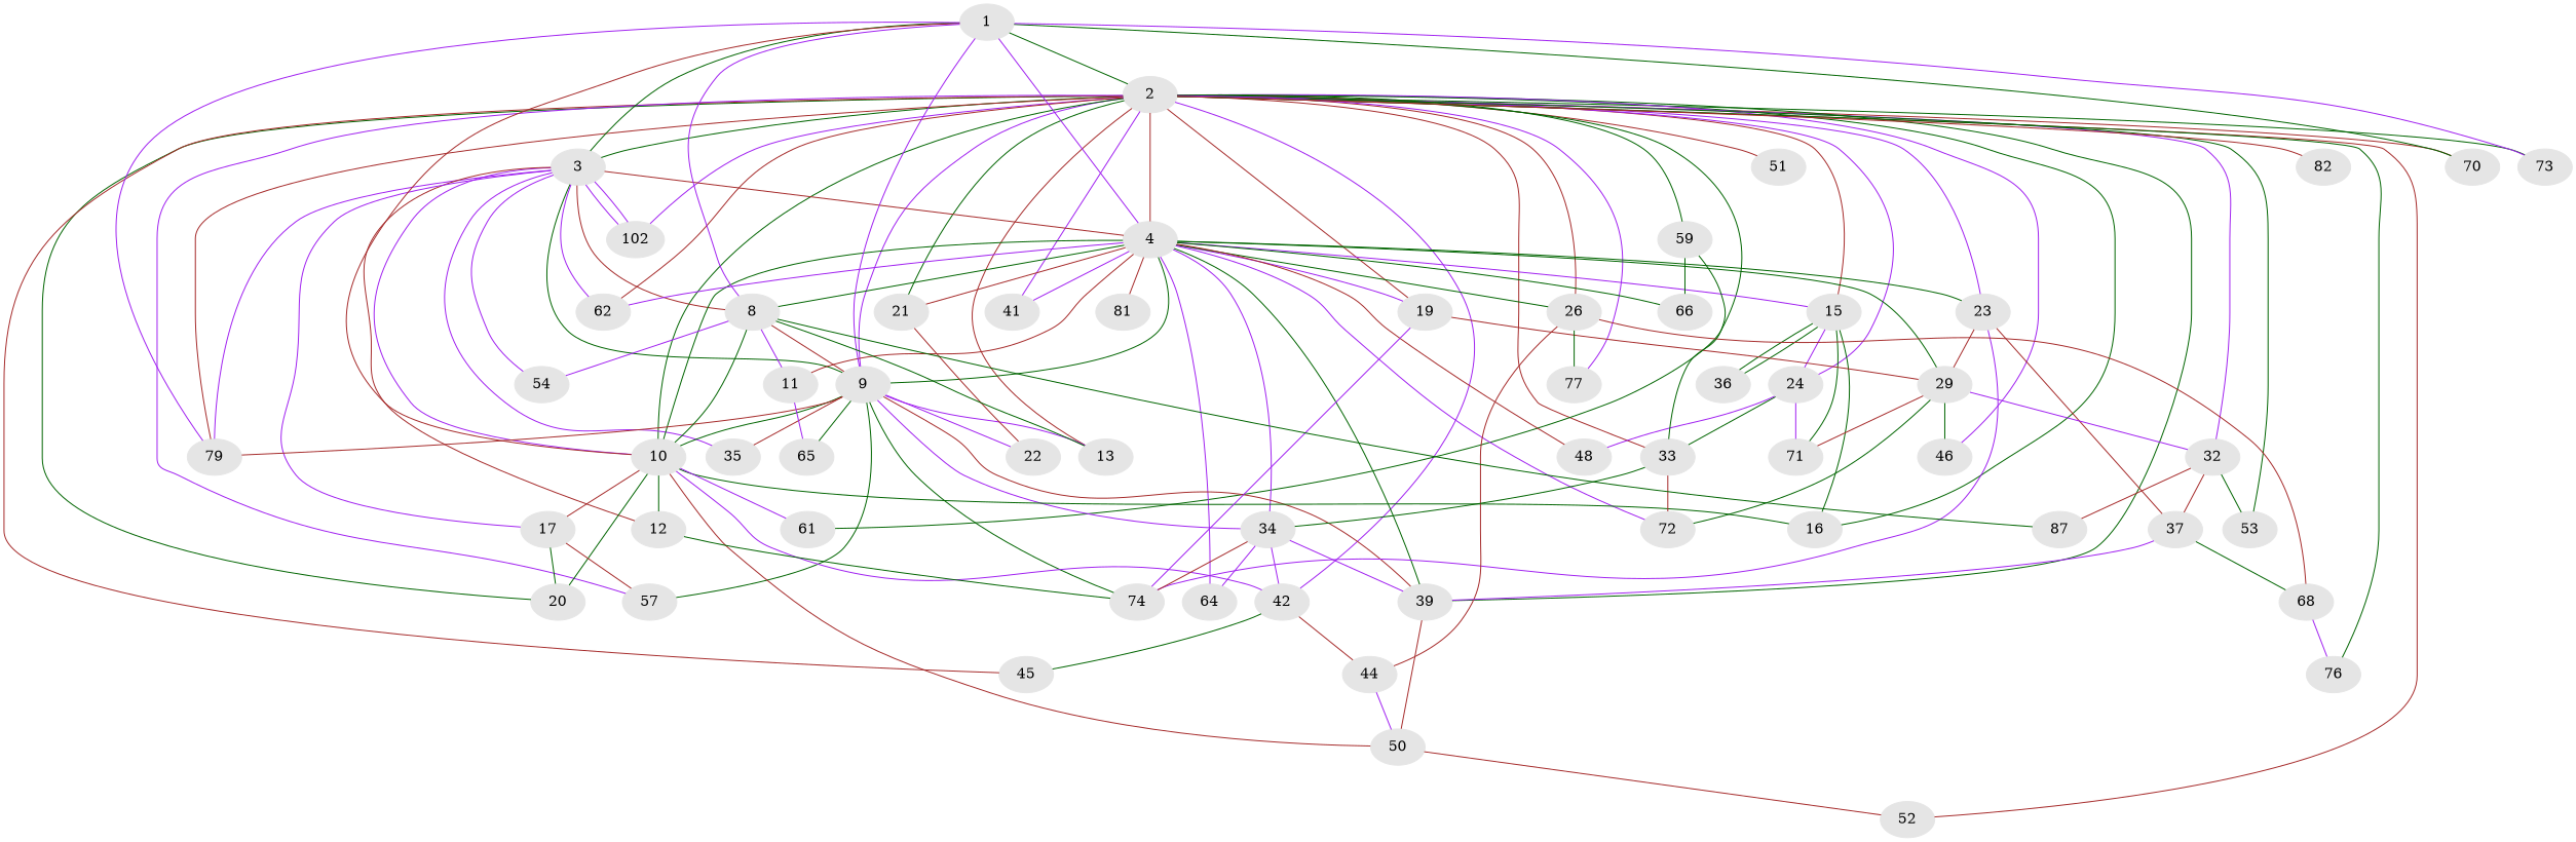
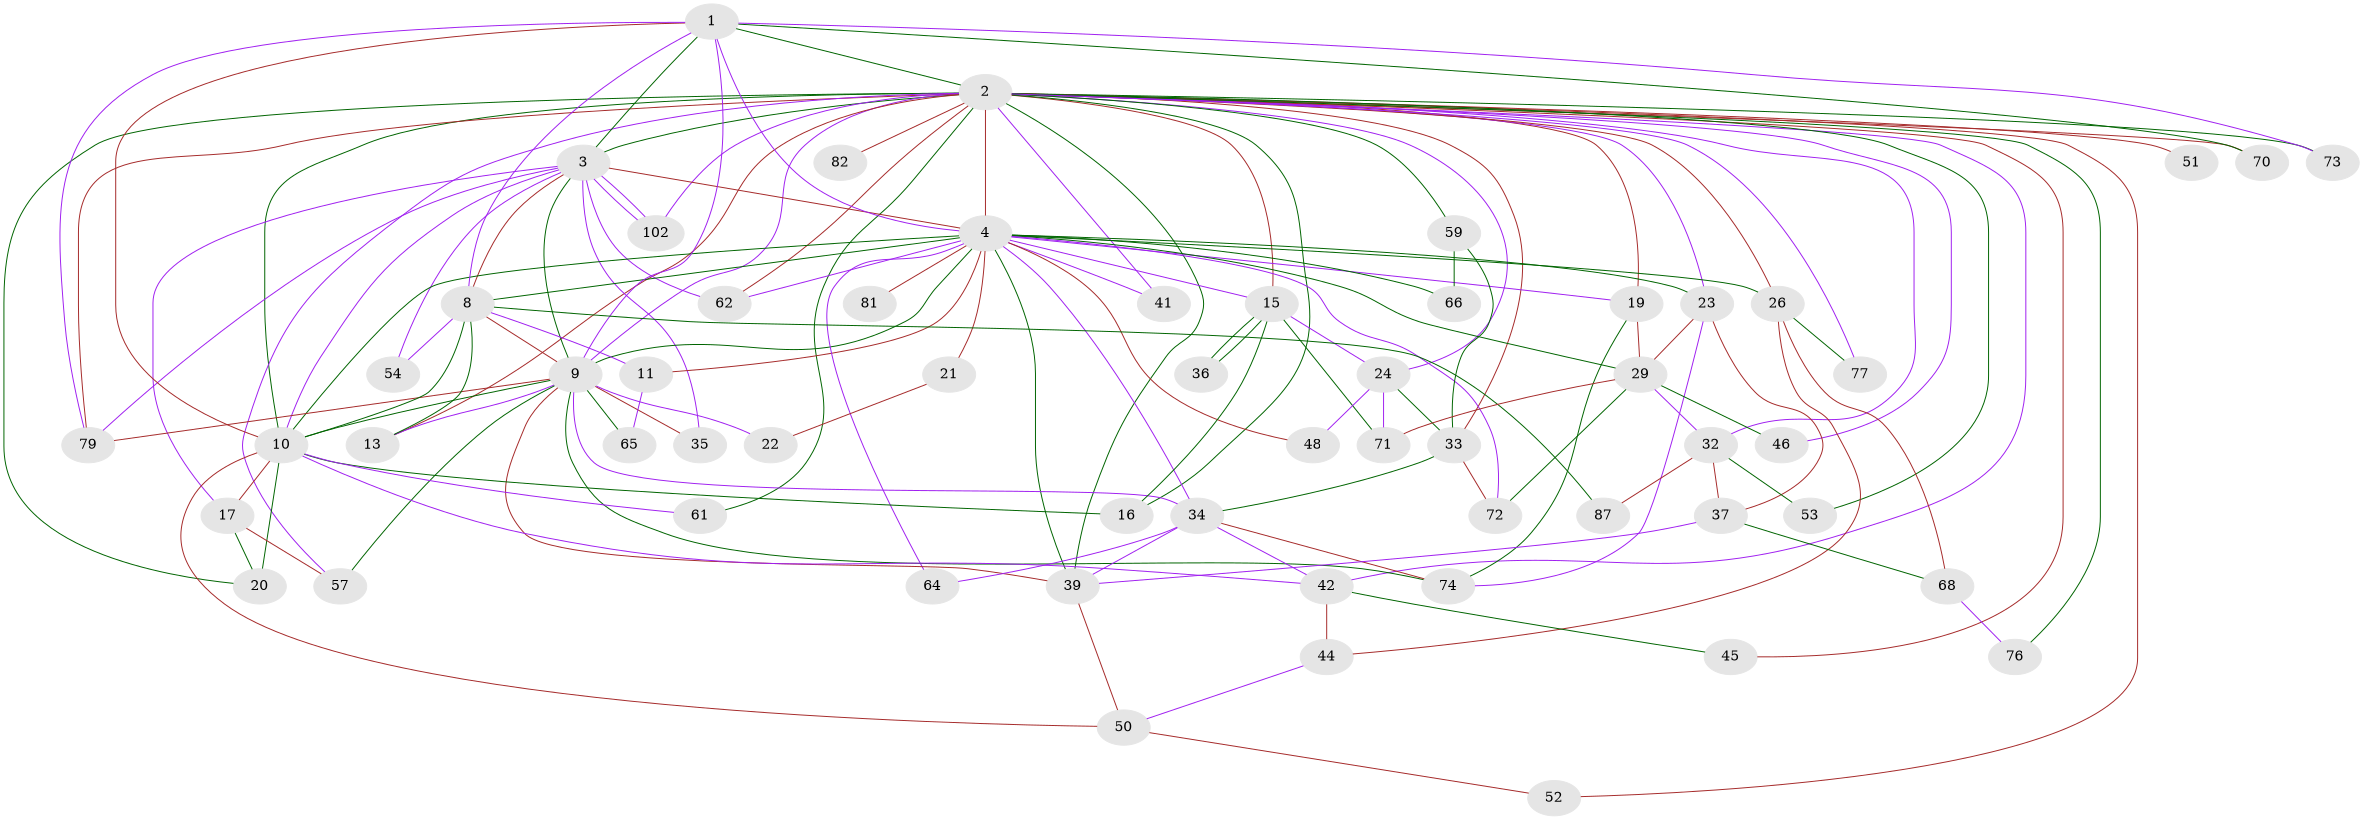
  graph {
    node [color=gray90 style=filled]
    edge [color=purple]
    2 [super="+40+94+101+7+5+14+75+25"]
    3 [super="+27"]
    4 [super="+108+110+100+97+18+43+92+49+58+63"]
    9 [super="+56+99+31+38+67+84"]
    10 [super="+103+30+69"]
    70
    73
    79 [super="+91"]
    13
    15 [super="+55"]
    16
    19
    20 [super="+89+88"]
    21
    23
    24
    26 [super="+28"]
    32
    33
    39 [super="+78+111"]
    41
    42
    45
    46
    51
    52
    53
    57
    59
    61
    76
    77
    82
    102 [super="+116"]
    62
    1
    8
-   12 [super="+95+60"]
    17
    35
    54
    11
    29 [super="+117+47"]
    34
    48
    64
    66
    72
    81
    87
    22
    65
    74 [super="+93"]
    50 [super="+80"]
    36
    71 [super="+105"]
    37
    44
    68
    2 -- 3 [color=darkgreen weight=5]
    2 -- 4 [color=brown weight=9]
    2 -- 9 [weight=5]
    2 -- 10 [color=darkgreen weight=8]
    2 -- 70 [color=brown]
    2 -- 73 [color=darkgreen]
    2 -- 79 [color=brown]
    2 -- 13 [color=brown]
    2 -- 15 [color=brown weight=2]
    2 -- 16 [color=darkgreen]
    2 -- 19 [color=brown weight=2]
    2 -- 20 [color=darkgreen]
-   2 -- 21 [color=darkgreen]
    2 -- 23 [weight=2]
    2 -- 24
    2 -- 26 [color=brown weight=2]
    2 -- 32
    2 -- 33 [color=brown]
    2 -- 39 [color=darkgreen weight=3]
    2 -- 41
    2 -- 42
    2 -- 45 [color=brown]
    2 -- 46
    2 -- 51 [color=brown]
    2 -- 52 [color=brown]
    2 -- 53 [color=darkgreen]
    2 -- 57
    2 -- 59 [color=darkgreen weight=2]
    2 -- 61 [color=darkgreen]
    2 -- 76 [color=darkgreen]
    2 -- 77
    2 -- 82 [color=brown]
    2 -- 102
    2 -- 62 [color=brown weight=5]
    3 -- 4 [color=brown]
    3 -- 9 [color=darkgreen weight=2]
    3 -- 10
    3 -- 79
    3 -- 102
    3 -- 102
    3 -- 62
    3 -- 8 [color=brown]
-   3 -- 12 [color=brown]
    3 -- 17
    3 -- 35
    3 -- 54
    4 -- 9 [color=darkgreen weight=6]
    4 -- 10 [color=darkgreen]
    4 -- 15 [weight=2]
    4 -- 19
    4 -- 21 [color=brown]
    4 -- 23 [color=darkgreen]
    4 -- 26 [color=darkgreen]
    4 -- 39 [color=darkgreen]
    4 -- 41
    4 -- 62
    4 -- 8 [color=darkgreen]
    4 -- 11 [color=brown]
    4 -- 29 [color=darkgreen]
    4 -- 34
    4 -- 48 [color=brown]
    4 -- 64
    4 -- 66 [color=darkgreen]
    4 -- 72
    4 -- 81 [color=brown weight=2]
    9 -- 10 [color=darkgreen]
    9 -- 79 [color=brown]
    9 -- 13
    9 -- 39 [color=brown]
    9 -- 57 [color=darkgreen weight=2]
    9 -- 35 [color=brown]
    9 -- 34
    9 -- 22
    9 -- 65 [color=darkgreen]
    9 -- 74 [color=darkgreen]
    10 -- 16 [color=darkgreen weight=2]
    10 -- 20 [color=darkgreen weight=2]
    10 -- 42
    10 -- 61
-   10 -- 12 [color=darkgreen weight=2]
    10 -- 17 [color=brown]
    10 -- 50 [color=brown]
    15 -- 16 [color=darkgreen]
    15 -- 24
    15 -- 36 [color=darkgreen]
    15 -- 36 [color=darkgreen]
    15 -- 71 [color=darkgreen]
    19 -- 29 [color=brown]
-   19 -- 74
+   19 -- 74 [color=darkgreen]
    21 -- 22 [color=brown]
    23 -- 29 [color=brown weight=2]
    23 -- 74
    23 -- 37 [color=brown]
    24 -- 33 [color=darkgreen]
    24 -- 48
    24 -- 71
    26 -- 77 [color=darkgreen]
    26 -- 44 [color=brown]
    26 -- 68 [color=brown]
    32 -- 53 [color=darkgreen]
    32 -- 87 [color=brown]
    32 -- 37 [color=brown]
    33 -- 34 [color=darkgreen]
    33 -- 72 [color=brown]
    39 -- 50 [color=brown]
    42 -- 45 [color=darkgreen]
    42 -- 44 [color=brown]
    59 -- 33 [color=darkgreen weight=3]
    59 -- 66 [color=darkgreen]
    1 -- 2 [color=darkgreen weight=4]
    1 -- 3 [color=darkgreen]
    1 -- 4 [weight=2]
    1 -- 9
    1 -- 10 [color=brown]
    1 -- 70 [color=darkgreen]
    1 -- 73
    1 -- 79
    1 -- 8
    8 -- 9 [color=brown]
    8 -- 10 [color=darkgreen]
    8 -- 13 [color=darkgreen]
    8 -- 54
    8 -- 11
    8 -- 87 [color=darkgreen]
-   12 -- 74 [color=darkgreen]
    17 -- 20 [color=darkgreen]
    17 -- 57 [color=brown]
    11 -- 65
    29 -- 32
    29 -- 46 [color=darkgreen]
    29 -- 72 [color=darkgreen]
    29 -- 71 [color=brown]
    34 -- 39
    34 -- 42
    34 -- 64
    34 -- 74 [color=brown]
    50 -- 52 [color=brown]
    37 -- 39
    37 -- 68 [color=darkgreen]
    44 -- 50
    68 -- 76
  }
